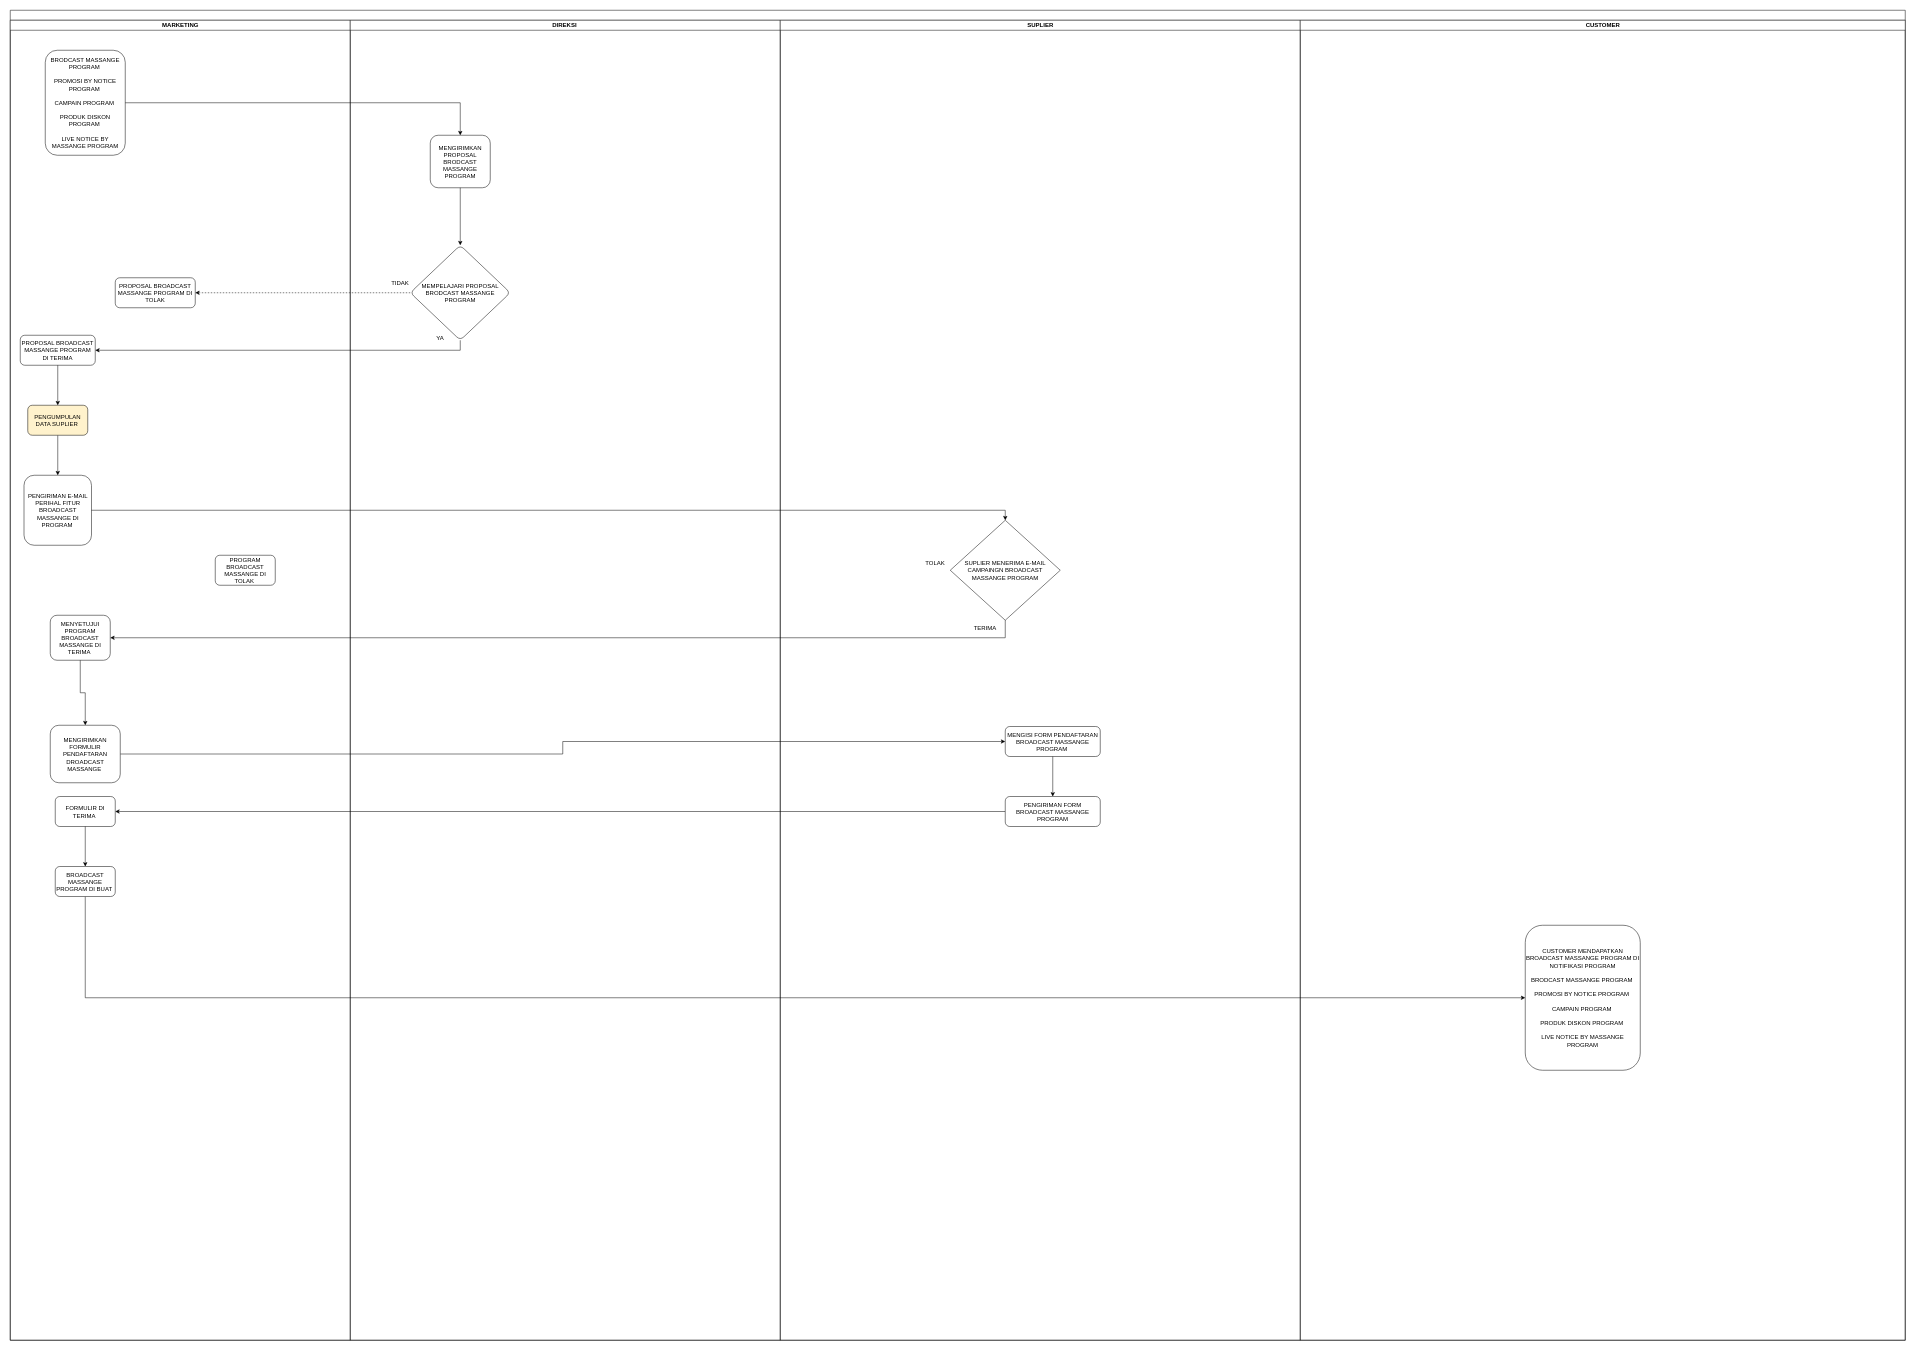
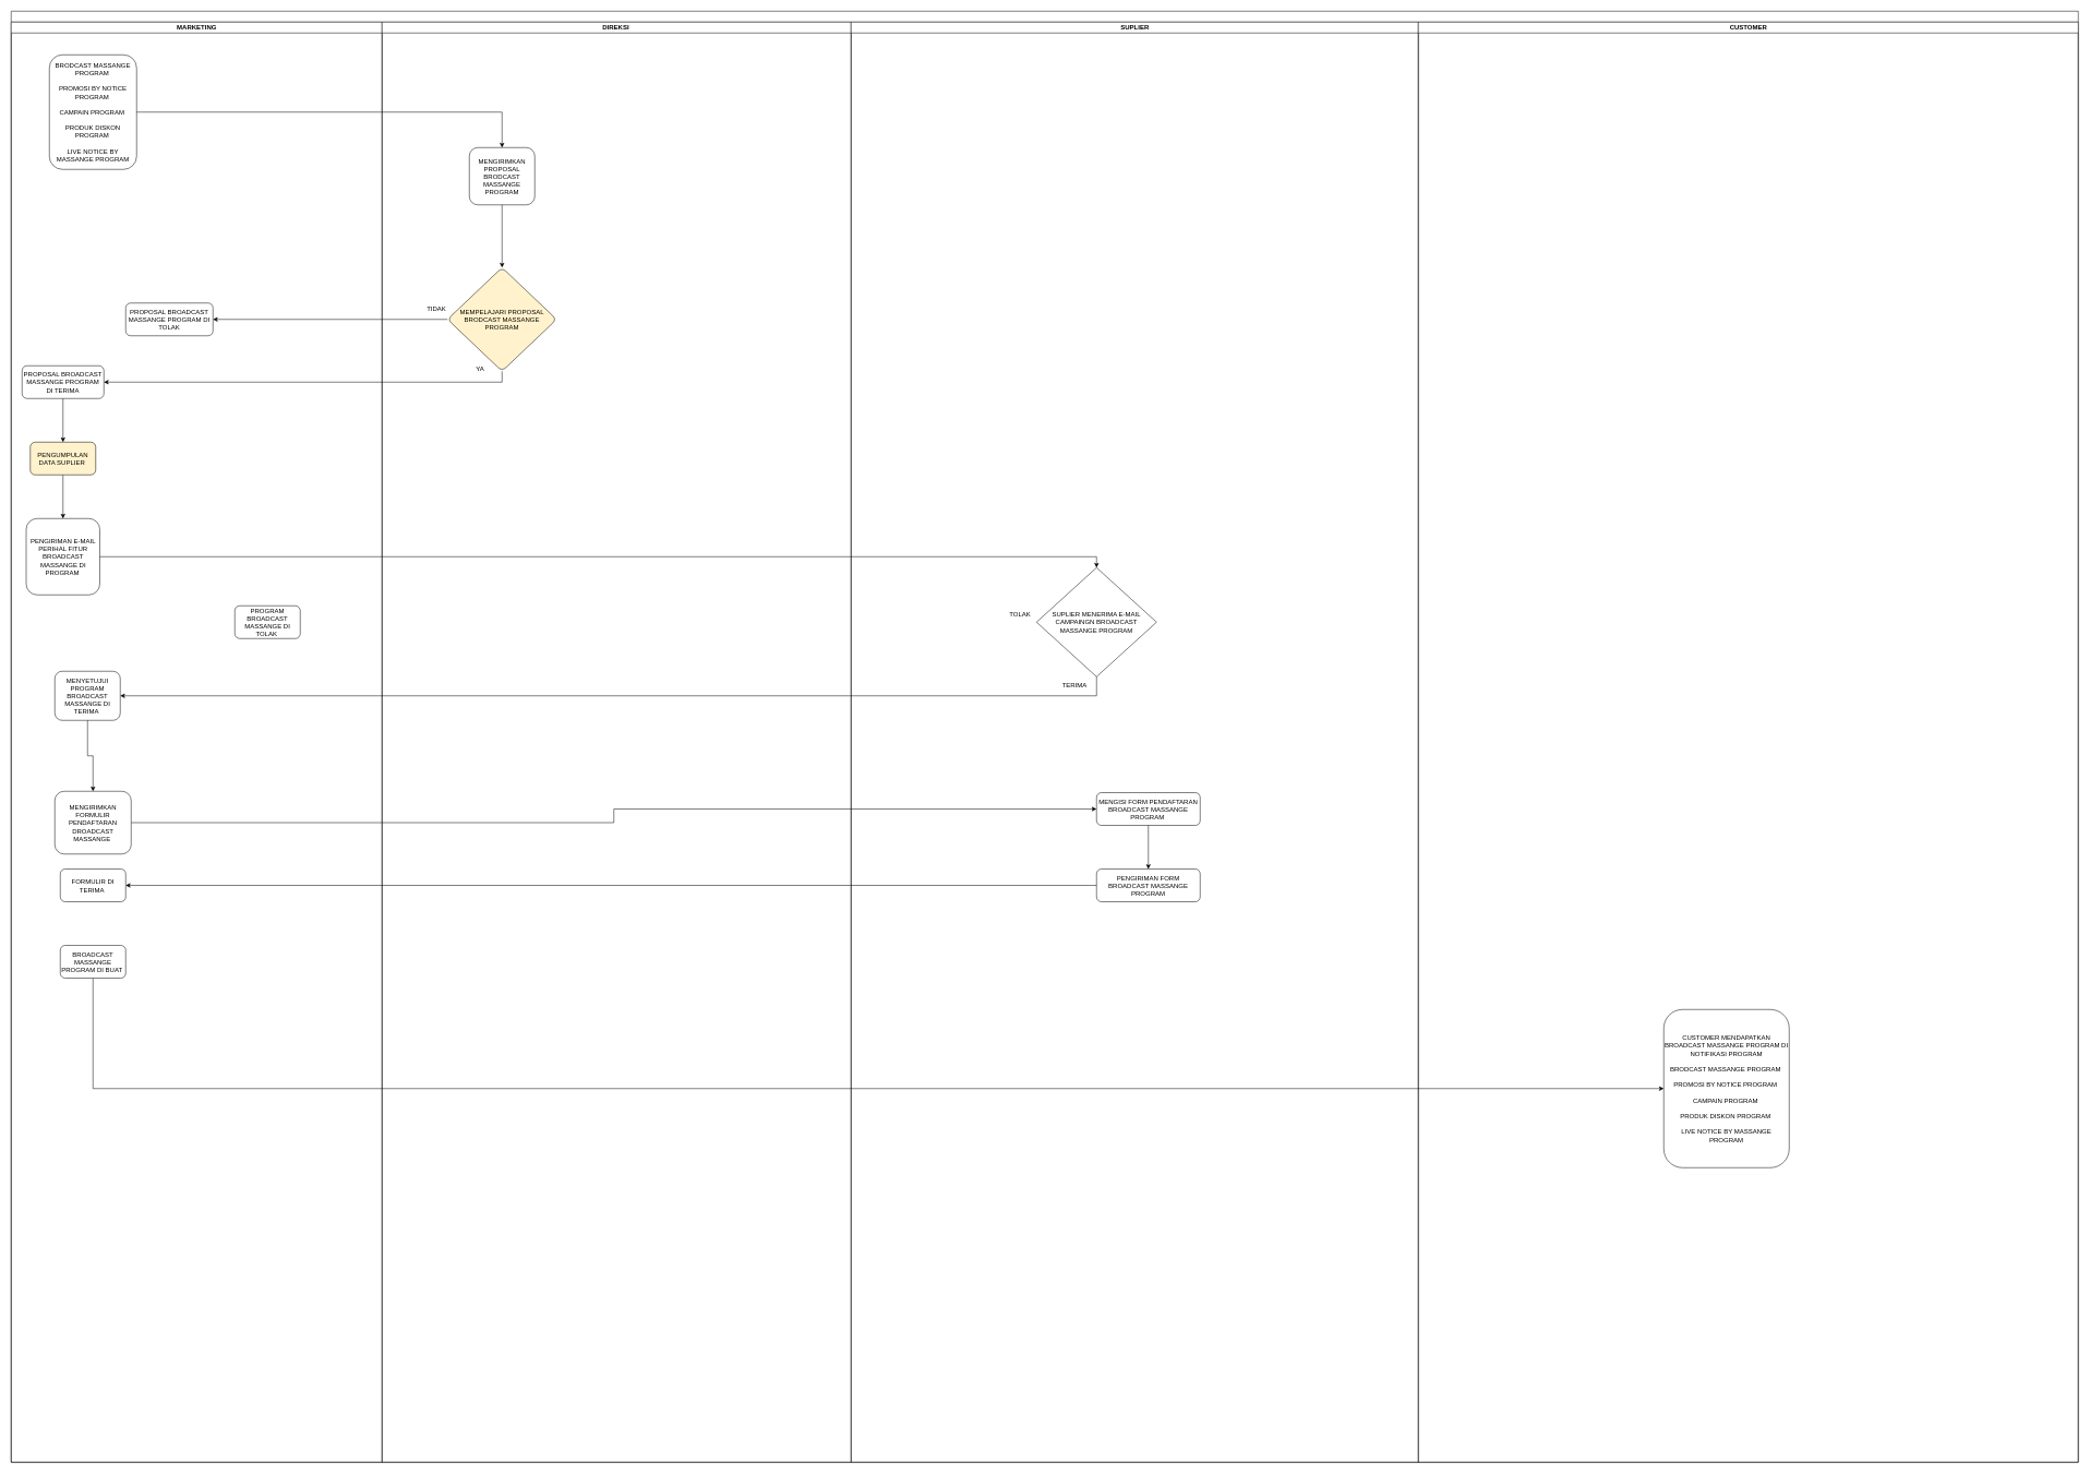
  <mxCell id="0" />
  <mxCell id="1" parent="0" />
  <mxCell id="2" value="" style="swimlane;html=1;childLayout=stackLayout;startSize=20;rounded=0;shadow=0;labelBackgroundColor=none;strokeWidth=1;fontFamily=Verdana;fontSize=8;align=center;" parent="1" vertex="1"><mxGeometry x="20" y="20" width="3790" height="2660" as="geometry" /></mxCell>
  <mxCell id="3" value="MARKETING" style="swimlane;html=1;startSize=20;" parent="2" vertex="1"><mxGeometry y="20" width="680" height="2640" as="geometry" /></mxCell>
  <mxCell id="4" value="BRODCAST MASSANGE PROGRAM&amp;nbsp;&lt;br&gt;&lt;br&gt;PROMOSI BY NOTICE PROGRAM&amp;nbsp;&lt;br&gt;&lt;br&gt;CAMPAIN PROGRAM&amp;nbsp;&lt;br&gt;&lt;br&gt;PRODUK DISKON PROGRAM&amp;nbsp;&lt;br&gt;&lt;br&gt;LIVE NOTICE BY MASSANGE PROGRAM" style="rounded=1;whiteSpace=wrap;html=1;" vertex="1" parent="3"><mxGeometry x="70" y="60" width="160" height="210" as="geometry" /></mxCell>
  <mxCell id="5" value="PROPOSAL BROADCAST MASSANGE PROGRAM DI TERIMA" style="rounded=1;whiteSpace=wrap;html=1;" vertex="1" parent="3"><mxGeometry x="20" y="630" width="150" height="60" as="geometry" /></mxCell>
  <mxCell id="6" value="PROPOSAL BROADCAST MASSANGE PROGRAM DI TOLAK" style="whiteSpace=wrap;html=1;rounded=1;" vertex="1" parent="3"><mxGeometry x="210" y="515" width="160" height="60" as="geometry" /></mxCell>
  <mxCell id="7" value="PENGIRIMAN E-MAIL PERIHAL FITUR BROADCAST MASSANGE DI PROGRAM&amp;nbsp;" style="whiteSpace=wrap;html=1;rounded=1;" vertex="1" parent="3"><mxGeometry x="27.5" y="910" width="135" height="140" as="geometry" /></mxCell>
  <mxCell id="8" value="PROGRAM BROADCAST MASSANGE DI TOLAK&amp;nbsp;" style="rounded=1;whiteSpace=wrap;html=1;" vertex="1" parent="3"><mxGeometry x="410" y="1070" width="120" height="60" as="geometry" /></mxCell>
  <mxCell id="9" value="MENYETUJUI PROGRAM BROADCAST MASSANGE DI TERIMA&amp;nbsp;" style="rounded=1;whiteSpace=wrap;html=1;" vertex="1" parent="3"><mxGeometry x="80" y="1190" width="120" height="90" as="geometry" /></mxCell>
  <mxCell id="10" value="FORMULIR DI TERIMA&amp;nbsp;" style="rounded=1;whiteSpace=wrap;html=1;" vertex="1" parent="3"><mxGeometry x="90" y="1552.5" width="120" height="60" as="geometry" /></mxCell>
  <mxCell id="11" value="DIREKSI&amp;nbsp;" style="swimlane;html=1;startSize=20;" parent="2" vertex="1"><mxGeometry x="680" y="20" width="860" height="2640" as="geometry" /></mxCell>
  <mxCell id="12" value="MENGIRIMKAN PROPOSAL BRODCAST MASSANGE PROGRAM" style="whiteSpace=wrap;html=1;rounded=1;" vertex="1" parent="11"><mxGeometry x="160" y="230" width="120" height="105" as="geometry" /></mxCell>
  <mxCell id="13" value="TIDAK" style="text;html=1;strokeColor=none;fillColor=none;align=center;verticalAlign=middle;whiteSpace=wrap;rounded=0;" vertex="1" parent="11"><mxGeometry x="70" y="510" width="60" height="30" as="geometry" /></mxCell>
  <mxCell id="14" value="YA" style="text;html=1;strokeColor=none;fillColor=none;align=center;verticalAlign=middle;whiteSpace=wrap;rounded=0;" vertex="1" parent="11"><mxGeometry x="150" y="620" width="60" height="30" as="geometry" /></mxCell>
- <mxCell id="15" value="MEMPELAJARI PROPOSAL BRODCAST MASSANGE PROGRAM" style="rhombus;whiteSpace=wrap;html=1;rounded=1;" vertex="1" parent="11"><mxGeometry x="120" y="450" width="200" height="190" as="geometry" /></mxCell>
+ <mxCell id="15" value="MEMPELAJARI PROPOSAL BRODCAST MASSANGE PROGRAM" style="rhombus;whiteSpace=wrap;html=1;rounded=1;fillColor=#fff2cc;" vertex="1" parent="11"><mxGeometry x="120" y="450" width="200" height="190" as="geometry" /></mxCell>
  <mxCell id="16" value="" style="edgeStyle=orthogonalEdgeStyle;rounded=0;orthogonalLoop=1;jettySize=auto;html=1;" edge="1" parent="11" source="12" target="15"><mxGeometry relative="1" as="geometry" /></mxCell>
  <mxCell id="17" value="SUPLIER" style="swimlane;html=1;startSize=20;" parent="2" vertex="1"><mxGeometry x="1540" y="20" width="1040" height="2640" as="geometry" /></mxCell>
  <mxCell id="18" value="SUPLIER MENERIMA E-MAIL CAMPAINGN BROADCAST MASSANGE PROGRAM" style="rhombus;whiteSpace=wrap;html=1;" vertex="1" parent="17"><mxGeometry x="340" y="1000" width="220" height="200" as="geometry" /></mxCell>
  <mxCell id="19" value="TOLAK" style="text;html=1;strokeColor=none;fillColor=none;align=center;verticalAlign=middle;whiteSpace=wrap;rounded=0;" vertex="1" parent="17"><mxGeometry x="280" y="1070" width="60" height="30" as="geometry" /></mxCell>
  <mxCell id="20" value="TERIMA" style="text;html=1;strokeColor=none;fillColor=none;align=center;verticalAlign=middle;whiteSpace=wrap;rounded=0;" vertex="1" parent="17"><mxGeometry x="380" y="1200" width="60" height="30" as="geometry" /></mxCell>
  <mxCell id="21" value="MENGISI FORM PENDAFTARAN BROADCAST MASSANGE PROGRAM&amp;nbsp;" style="rounded=1;whiteSpace=wrap;html=1;" vertex="1" parent="17"><mxGeometry x="450" y="1412.5" width="190" height="60" as="geometry" /></mxCell>
  <mxCell id="22" value="CUSTOMER" style="swimlane;html=1;startSize=20;" parent="2" vertex="1"><mxGeometry x="2580" y="20" width="1210" height="2640" as="geometry" /></mxCell>
  <mxCell id="23" value="CUSTOMER MENDAPATKAN BROADCAST MASSANGE PROGRAM DI NOTIFIKASI PROGRAM&lt;br&gt;&lt;br&gt;BRODCAST MASSANGE PROGRAM&amp;nbsp;&lt;br&gt;&lt;br&gt;PROMOSI BY NOTICE PROGRAM&amp;nbsp;&lt;br&gt;&lt;br&gt;CAMPAIN PROGRAM&amp;nbsp;&lt;br&gt;&lt;br&gt;PRODUK DISKON PROGRAM&amp;nbsp;&lt;br&gt;&lt;br&gt;LIVE NOTICE BY MASSANGE PROGRAM" style="rounded=1;whiteSpace=wrap;html=1;" vertex="1" parent="22"><mxGeometry x="450" y="1810" width="230" height="290" as="geometry" /></mxCell>
  <mxCell id="24" style="edgeStyle=orthogonalEdgeStyle;rounded=0;orthogonalLoop=1;jettySize=auto;html=1;exitX=1;exitY=0.5;exitDx=0;exitDy=0;entryX=0.5;entryY=0;entryDx=0;entryDy=0;" edge="1" parent="2" source="4" target="12"><mxGeometry relative="1" as="geometry" /></mxCell>
- <mxCell id="25" value="" style="edgeStyle=orthogonalEdgeStyle;rounded=0;orthogonalLoop=1;jettySize=auto;html=1;dashed=1;" edge="1" parent="2" source="15" target="6"><mxGeometry relative="1" as="geometry" /></mxCell>
+ <mxCell id="25" value="" style="edgeStyle=orthogonalEdgeStyle;rounded=0;orthogonalLoop=1;jettySize=auto;html=1;" edge="1" parent="2" source="15" target="6"><mxGeometry relative="1" as="geometry" /></mxCell>
  <mxCell id="26" style="edgeStyle=orthogonalEdgeStyle;rounded=0;orthogonalLoop=1;jettySize=auto;html=1;exitX=0.5;exitY=1;exitDx=0;exitDy=0;entryX=1;entryY=0.5;entryDx=0;entryDy=0;" edge="1" parent="2" source="15" target="5"><mxGeometry relative="1" as="geometry" /></mxCell>
  <mxCell id="27" style="edgeStyle=orthogonalEdgeStyle;rounded=0;orthogonalLoop=1;jettySize=auto;html=1;exitX=1;exitY=0.5;exitDx=0;exitDy=0;entryX=0.5;entryY=0;entryDx=0;entryDy=0;" edge="1" parent="2" source="7" target="18"><mxGeometry relative="1" as="geometry" /></mxCell>
  <mxCell id="28" style="edgeStyle=orthogonalEdgeStyle;rounded=0;orthogonalLoop=1;jettySize=auto;html=1;exitX=0.5;exitY=1;exitDx=0;exitDy=0;entryX=1;entryY=0.5;entryDx=0;entryDy=0;" edge="1" parent="2" source="18" target="9"><mxGeometry relative="1" as="geometry" /></mxCell>
  <mxCell id="29" value="" style="edgeStyle=orthogonalEdgeStyle;rounded=0;orthogonalLoop=1;jettySize=auto;html=1;" edge="1" parent="1" source="30" target="7"><mxGeometry relative="1" as="geometry" /></mxCell>
  <mxCell id="30" value="PENGUMPULAN DATA SUPLIER&amp;nbsp;" style="whiteSpace=wrap;html=1;rounded=1;fillColor=#fff2cc;" vertex="1" parent="1"><mxGeometry x="55" y="810" width="120" height="60" as="geometry" /></mxCell>
  <mxCell id="31" value="" style="edgeStyle=orthogonalEdgeStyle;rounded=0;orthogonalLoop=1;jettySize=auto;html=1;" edge="1" parent="1" source="5" target="30"><mxGeometry relative="1" as="geometry" /></mxCell>
  <mxCell id="32" style="edgeStyle=orthogonalEdgeStyle;rounded=0;orthogonalLoop=1;jettySize=auto;html=1;entryX=0;entryY=0.5;entryDx=0;entryDy=0;" edge="1" parent="1" source="33" target="21"><mxGeometry relative="1" as="geometry" /></mxCell>
  <mxCell id="33" value="MENGIRIMKAN FORMULIR PENDAFTARAN DROADCAST MASSANGE&amp;nbsp;" style="whiteSpace=wrap;html=1;rounded=1;" vertex="1" parent="1"><mxGeometry x="100" y="1450" width="140" height="115" as="geometry" /></mxCell>
  <mxCell id="34" value="" style="edgeStyle=orthogonalEdgeStyle;rounded=0;orthogonalLoop=1;jettySize=auto;html=1;" edge="1" parent="1" source="9" target="33"><mxGeometry relative="1" as="geometry" /></mxCell>
  <mxCell id="35" style="edgeStyle=orthogonalEdgeStyle;rounded=0;orthogonalLoop=1;jettySize=auto;html=1;exitX=0;exitY=0.5;exitDx=0;exitDy=0;entryX=1;entryY=0.5;entryDx=0;entryDy=0;" edge="1" parent="1" source="36" target="10"><mxGeometry relative="1" as="geometry" /></mxCell>
  <mxCell id="36" value="PENGIRIMAN FORM BROADCAST MASSANGE PROGRAM" style="whiteSpace=wrap;html=1;rounded=1;" vertex="1" parent="1"><mxGeometry x="2010" y="1592.5" width="190" height="60" as="geometry" /></mxCell>
  <mxCell id="37" value="" style="edgeStyle=orthogonalEdgeStyle;rounded=0;orthogonalLoop=1;jettySize=auto;html=1;" edge="1" parent="1" source="21" target="36"><mxGeometry relative="1" as="geometry" /></mxCell>
  <mxCell id="38" style="edgeStyle=orthogonalEdgeStyle;rounded=0;orthogonalLoop=1;jettySize=auto;html=1;exitX=0.5;exitY=1;exitDx=0;exitDy=0;entryX=0;entryY=0.5;entryDx=0;entryDy=0;" edge="1" parent="1" source="39" target="23"><mxGeometry relative="1" as="geometry" /></mxCell>
  <mxCell id="39" value="BROADCAST MASSANGE PROGRAM DI BUAT&amp;nbsp;" style="whiteSpace=wrap;html=1;rounded=1;" vertex="1" parent="1"><mxGeometry x="110" y="1732.5" width="120" height="60" as="geometry" /></mxCell>
- <mxCell id="40" value="" style="edgeStyle=orthogonalEdgeStyle;rounded=0;orthogonalLoop=1;jettySize=auto;html=1;" edge="1" parent="1" source="10" target="39"><mxGeometry relative="1" as="geometry" /></mxCell>
